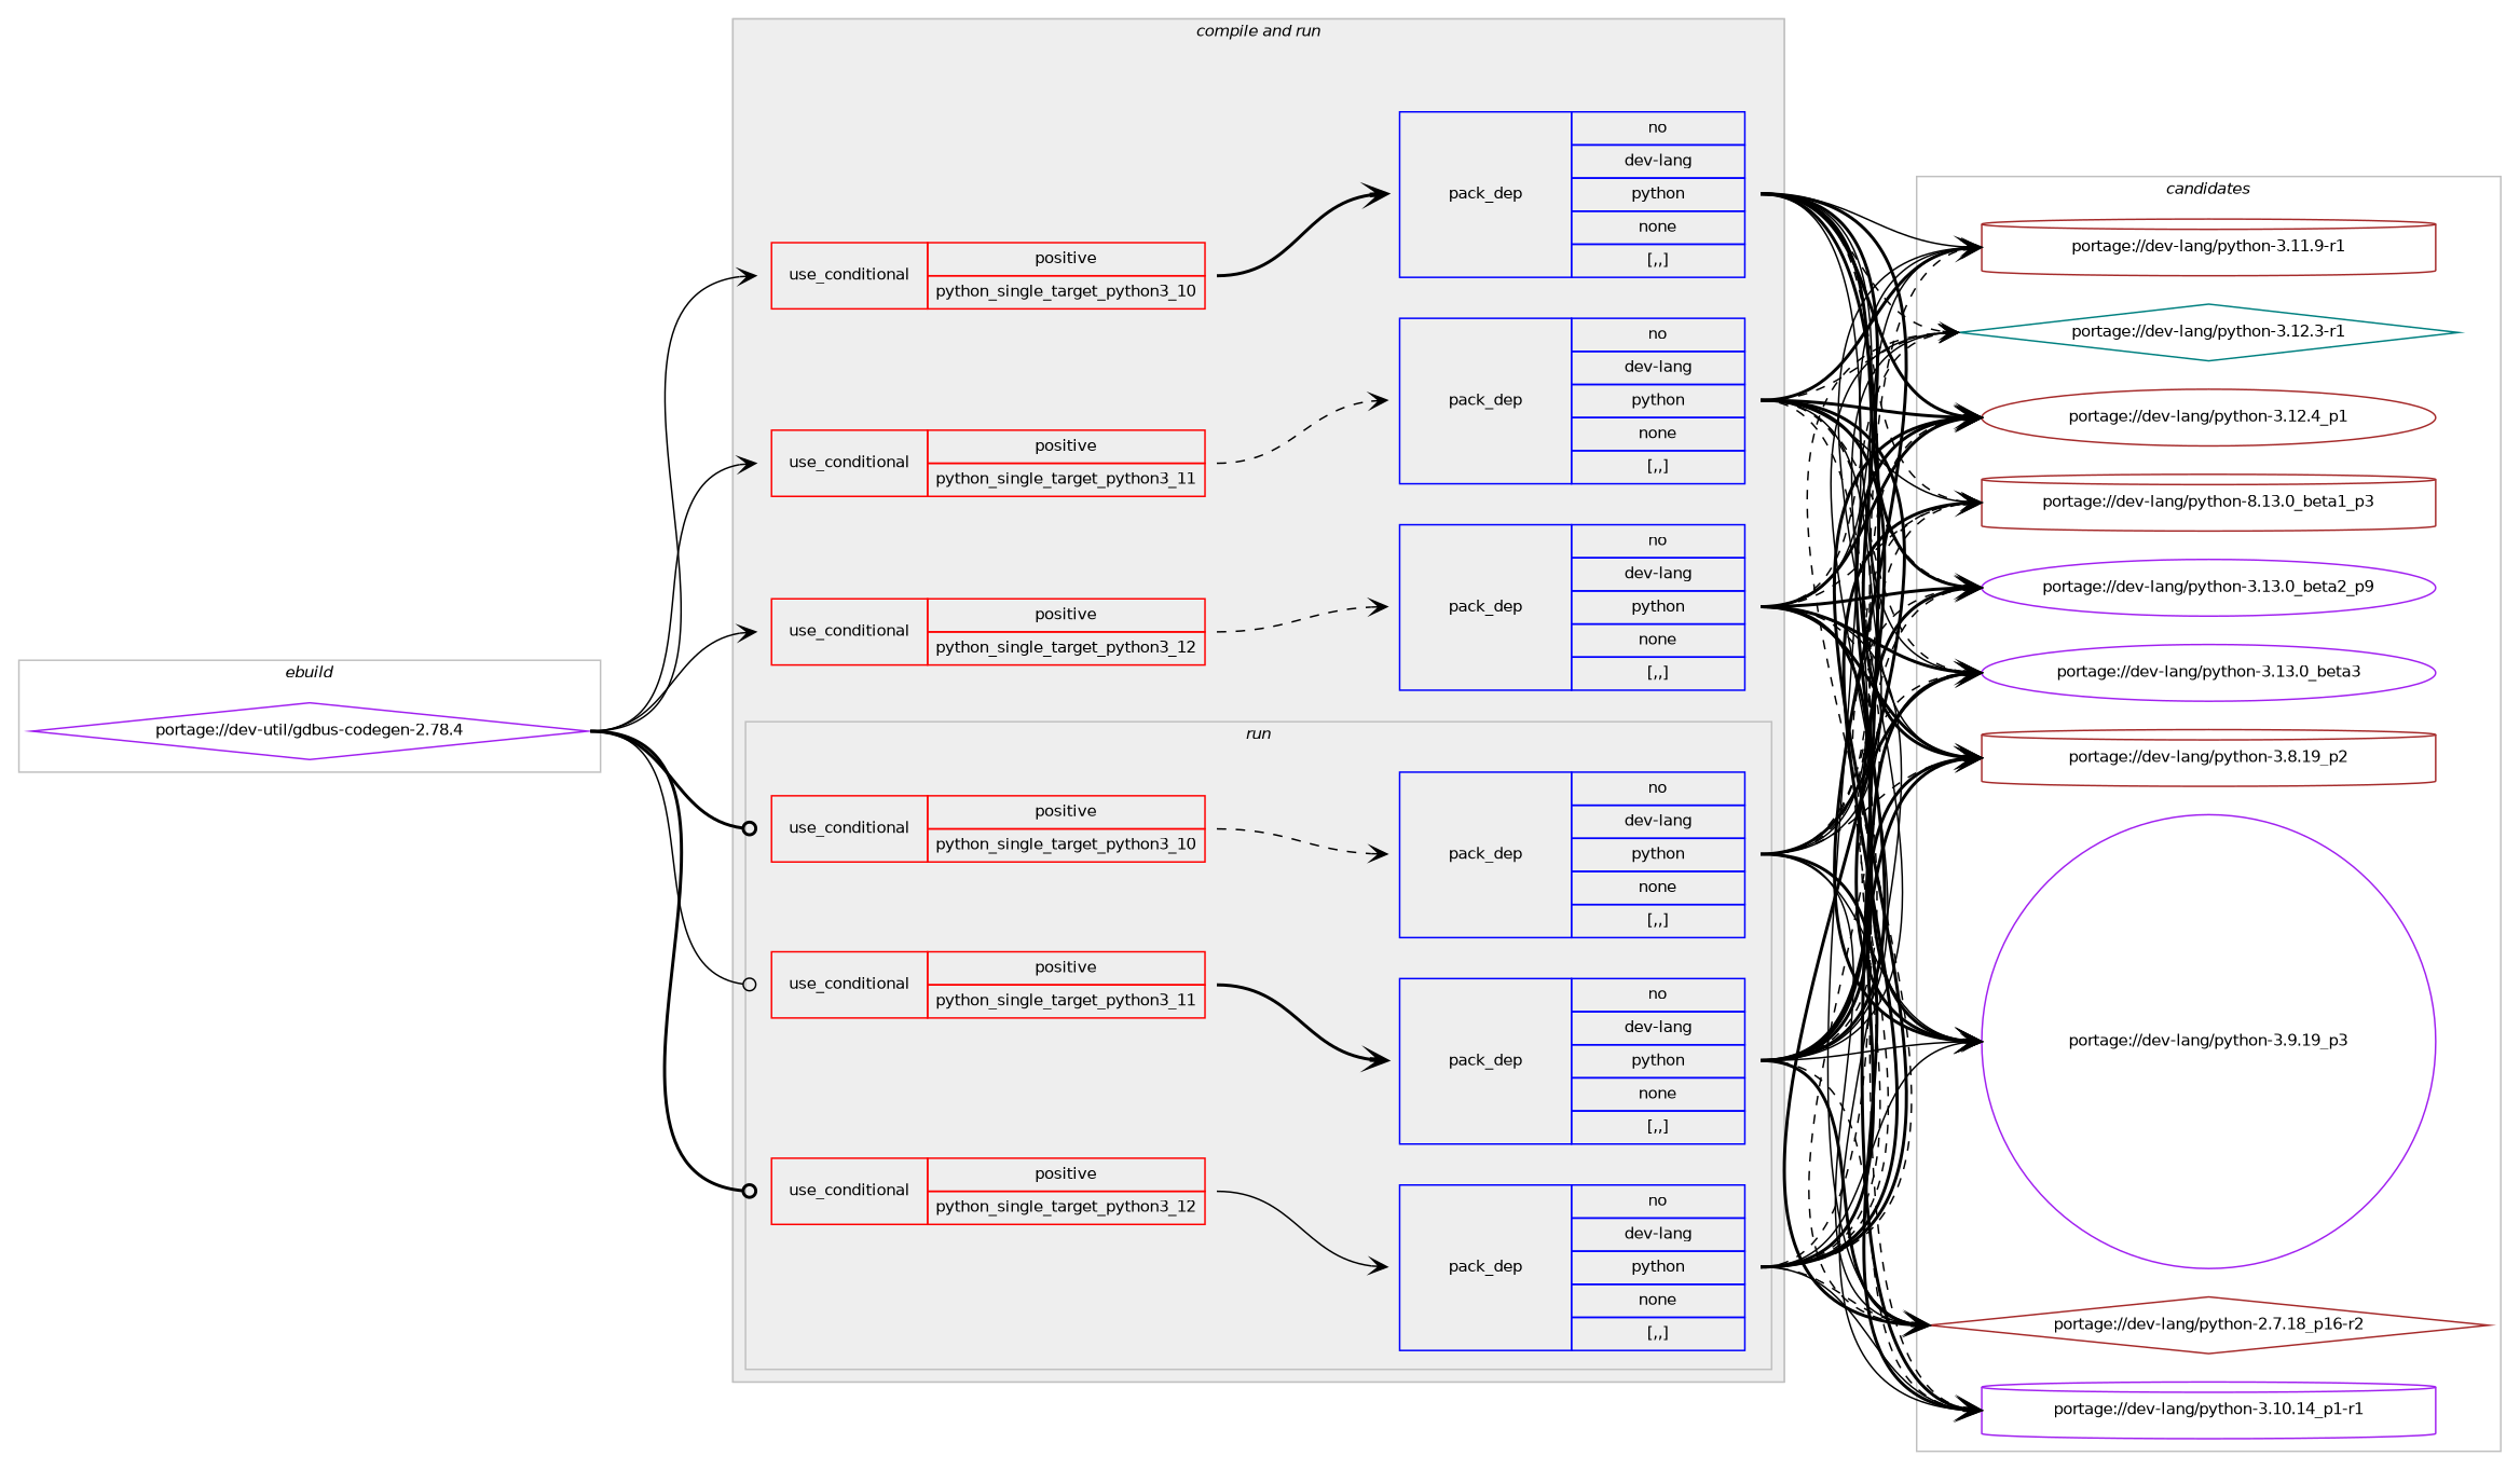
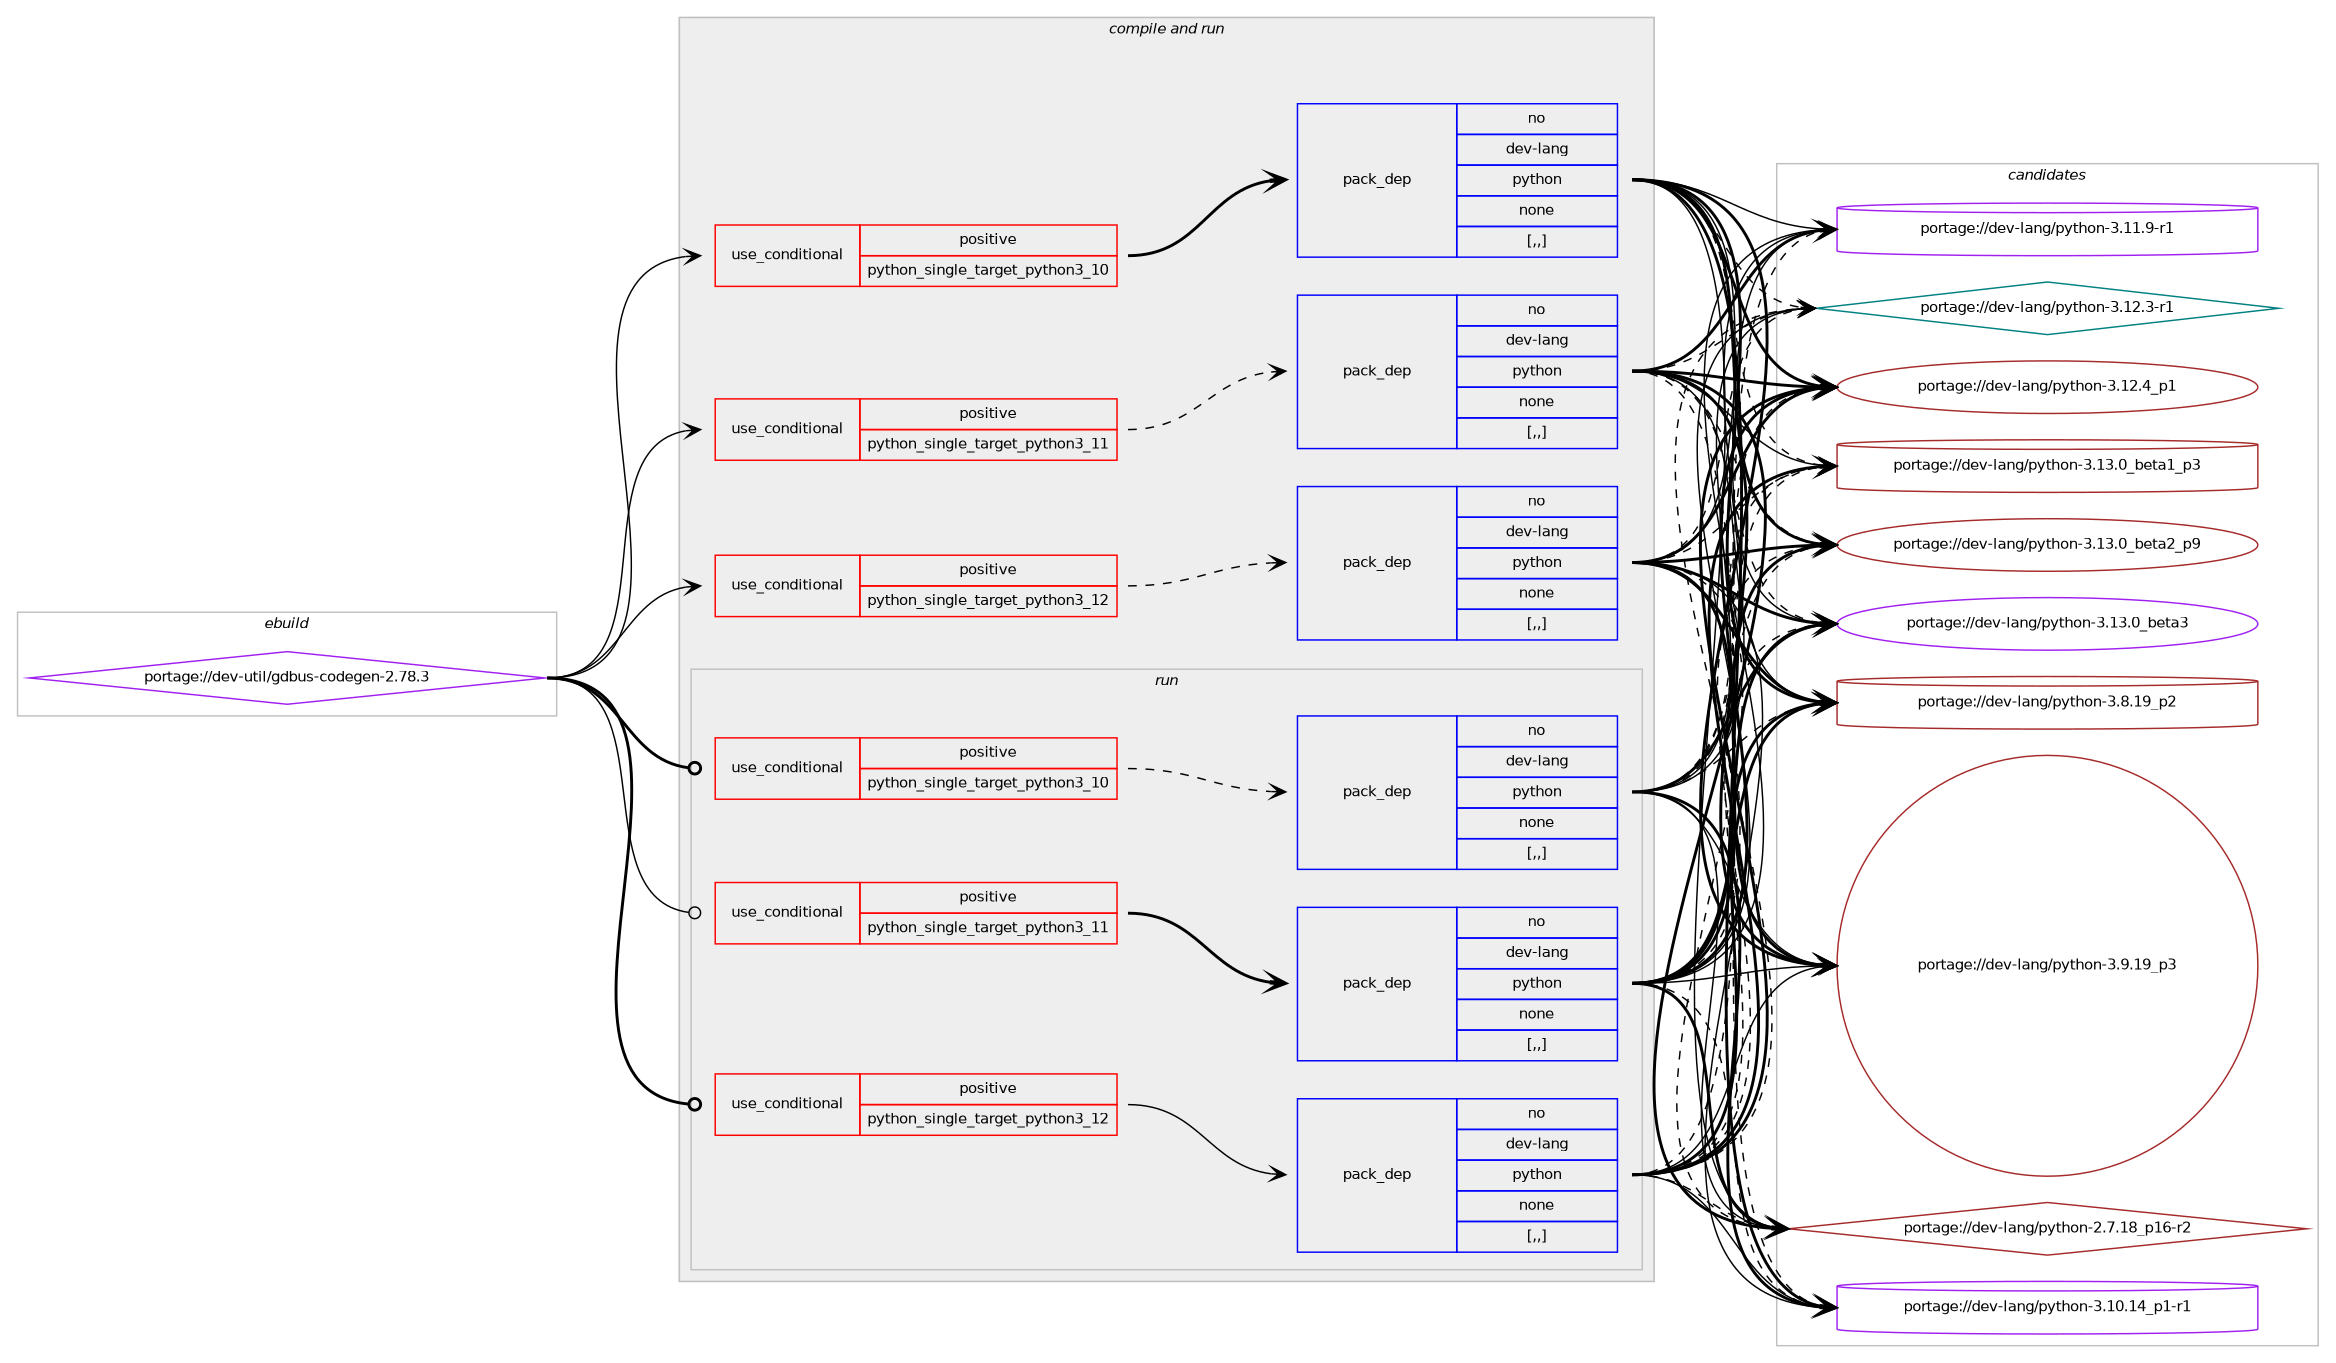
  digraph {
    compound=true
    concentrate=true
    fontname=Helvetica
    fontsize=10
    newrank=true
    rankdir=LR
    ranksep=1.5
    node [color=blue fontname=Helvetica fontsize=10 shape=none]
    edge [arrowhead=vee headport=w style=bold tailport=e weight=100]
-   n1 [color=purple label="portage://dev-util/gdbus-codegen-2.78.4" shape=diamond width=4]
+   n1 [color=purple label="portage://dev-util/gdbus-codegen-2.78.3" shape=diamond width=4]
    n2 [label=<<TABLE BORDER="0" CELLBORDER="1" CELLSPACING="0" CELLPADDING="4" WIDTH="220"><TR><TD ROWSPAN="6" CELLPADDING="30">pack_dep</TD></TR><TR><TD WIDTH="110">no</TD></TR><TR><TD>dev-lang</TD></TR><TR><TD>python</TD></TR><TR><TD>none</TD></TR><TR><TD>[,,]</TD></TR></TABLE>>]
    n3 [color=red label=<<TABLE BORDER="0" CELLBORDER="1" CELLSPACING="0" CELLPADDING="4"><TR><TD ROWSPAN="3" CELLPADDING="10">use_conditional</TD></TR><TR><TD>positive</TD></TR><TR><TD>python_single_target_python3_10</TD></TR></TABLE>>]
    n4 [label=<<TABLE BORDER="0" CELLBORDER="1" CELLSPACING="0" CELLPADDING="4" WIDTH="220"><TR><TD ROWSPAN="6" CELLPADDING="30">pack_dep</TD></TR><TR><TD WIDTH="110">no</TD></TR><TR><TD>dev-lang</TD></TR><TR><TD>python</TD></TR><TR><TD>none</TD></TR><TR><TD>[,,]</TD></TR></TABLE>>]
    n5 [color=red label=<<TABLE BORDER="0" CELLBORDER="1" CELLSPACING="0" CELLPADDING="4"><TR><TD ROWSPAN="3" CELLPADDING="10">use_conditional</TD></TR><TR><TD>positive</TD></TR><TR><TD>python_single_target_python3_11</TD></TR></TABLE>>]
    n6 [label=<<TABLE BORDER="0" CELLBORDER="1" CELLSPACING="0" CELLPADDING="4" WIDTH="220"><TR><TD ROWSPAN="6" CELLPADDING="30">pack_dep</TD></TR><TR><TD WIDTH="110">no</TD></TR><TR><TD>dev-lang</TD></TR><TR><TD>python</TD></TR><TR><TD>none</TD></TR><TR><TD>[,,]</TD></TR></TABLE>>]
    n7 [color=red label=<<TABLE BORDER="0" CELLBORDER="1" CELLSPACING="0" CELLPADDING="4"><TR><TD ROWSPAN="3" CELLPADDING="10">use_conditional</TD></TR><TR><TD>positive</TD></TR><TR><TD>python_single_target_python3_12</TD></TR></TABLE>>]
    n8 [label=<<TABLE BORDER="0" CELLBORDER="1" CELLSPACING="0" CELLPADDING="4" WIDTH="220"><TR><TD ROWSPAN="6" CELLPADDING="30">pack_dep</TD></TR><TR><TD WIDTH="110">no</TD></TR><TR><TD>dev-lang</TD></TR><TR><TD>python</TD></TR><TR><TD>none</TD></TR><TR><TD>[,,]</TD></TR></TABLE>>]
    n9 [color=red label=<<TABLE BORDER="0" CELLBORDER="1" CELLSPACING="0" CELLPADDING="4"><TR><TD ROWSPAN="3" CELLPADDING="10">use_conditional</TD></TR><TR><TD>positive</TD></TR><TR><TD>python_single_target_python3_10</TD></TR></TABLE>>]
    n10 [label=<<TABLE BORDER="0" CELLBORDER="1" CELLSPACING="0" CELLPADDING="4" WIDTH="220"><TR><TD ROWSPAN="6" CELLPADDING="30">pack_dep</TD></TR><TR><TD WIDTH="110">no</TD></TR><TR><TD>dev-lang</TD></TR><TR><TD>python</TD></TR><TR><TD>none</TD></TR><TR><TD>[,,]</TD></TR></TABLE>>]
    n11 [color=red label=<<TABLE BORDER="0" CELLBORDER="1" CELLSPACING="0" CELLPADDING="4"><TR><TD ROWSPAN="3" CELLPADDING="10">use_conditional</TD></TR><TR><TD>positive</TD></TR><TR><TD>python_single_target_python3_11</TD></TR></TABLE>>]
    n12 [label=<<TABLE BORDER="0" CELLBORDER="1" CELLSPACING="0" CELLPADDING="4" WIDTH="220"><TR><TD ROWSPAN="6" CELLPADDING="30">pack_dep</TD></TR><TR><TD WIDTH="110">no</TD></TR><TR><TD>dev-lang</TD></TR><TR><TD>python</TD></TR><TR><TD>none</TD></TR><TR><TD>[,,]</TD></TR></TABLE>>]
    n13 [color=red label=<<TABLE BORDER="0" CELLBORDER="1" CELLSPACING="0" CELLPADDING="4"><TR><TD ROWSPAN="3" CELLPADDING="10">use_conditional</TD></TR><TR><TD>positive</TD></TR><TR><TD>python_single_target_python3_12</TD></TR></TABLE>>]
    n14 [color=brown label="portage://dev-lang/python-2.7.18_p16-r2" shape=diamond width=4]
    n15 [color=purple label="portage://dev-lang/python-3.10.14_p1-r1" shape=cylinder width=4]
-   n16 [color=brown label="portage://dev-lang/python-3.11.9-r1" shape=cylinder width=4]
+   n16 [color=purple label="portage://dev-lang/python-3.11.9-r1" shape=cylinder width=4]
    n17 [color=teal label="portage://dev-lang/python-3.12.3-r1" shape=diamond width=4]
    n18 [color=brown label="portage://dev-lang/python-3.12.4_p1" shape=ellipse width=4]
-   n19 [color=brown label="portage://dev-lang/python-8.13.0_beta1_p3" shape=cylinder width=4]
-   n20 [color=purple label="portage://dev-lang/python-3.13.0_beta2_p9" shape=ellipse width=4]
+   n19 [color=brown label="portage://dev-lang/python-3.13.0_beta1_p3" shape=cylinder width=4]
+   n20 [color=brown label="portage://dev-lang/python-3.13.0_beta2_p9" shape=ellipse width=4]
    n21 [color=purple label="portage://dev-lang/python-3.13.0_beta3" shape=ellipse width=4]
    n22 [color=brown label="portage://dev-lang/python-3.8.19_p2" shape=cylinder width=4]
-   n23 [color=purple label="portage://dev-lang/python-3.9.19_p3" shape=circle width=4]
+   n23 [color=brown label="portage://dev-lang/python-3.9.19_p3" shape=circle width=4]
    subgraph cluster_1 {
      color=gray
      label=<<i>ebuild</i>>
      rank=same
      n1
    }
    subgraph cluster_2 {
      color=gray
      label=<<i>dependencies</i>>
      subgraph cluster_3 {
        color=gray
        fillcolor="#eeeeee"
        label=<<i>compile</i>>
        style=filled
        subgraph sub_4 {
          color=gray
          fillcolor="#eeeeee"
          label=<<i>compile</i>>
          style=filled
          n3
          subgraph sub_5 {
            color=gray
            fillcolor="#eeeeee"
            label=<<i>compile</i>>
            style=filled
            n2
          }
        }
        subgraph sub_6 {
          color=gray
          fillcolor="#eeeeee"
          label=<<i>compile</i>>
          style=filled
          n5
          subgraph sub_7 {
            color=gray
            fillcolor="#eeeeee"
            label=<<i>compile</i>>
            style=filled
            n4
          }
        }
        subgraph sub_8 {
          color=gray
          fillcolor="#eeeeee"
          label=<<i>compile</i>>
          style=filled
          n7
          subgraph sub_9 {
            color=gray
            fillcolor="#eeeeee"
            label=<<i>compile</i>>
            style=filled
            n6
          }
        }
      }
      subgraph cluster_10 {
        color=gray
        fillcolor="#eeeeee"
        label=<<i>compile and run</i>>
        style=filled
      }
      subgraph cluster_11 {
        color=gray
        fillcolor="#eeeeee"
        label=<<i>run</i>>
        style=filled
        subgraph sub_12 {
          color=gray
          fillcolor="#eeeeee"
          label=<<i>run</i>>
          style=filled
          n9
          subgraph sub_13 {
            color=gray
            fillcolor="#eeeeee"
            label=<<i>run</i>>
            style=filled
            n8
          }
        }
        subgraph sub_14 {
          color=gray
          fillcolor="#eeeeee"
          label=<<i>run</i>>
          style=filled
          n11
          subgraph sub_15 {
            color=gray
            fillcolor="#eeeeee"
            label=<<i>run</i>>
            style=filled
            n10
          }
        }
        subgraph sub_16 {
          color=gray
          fillcolor="#eeeeee"
          label=<<i>run</i>>
          style=filled
          n13
          subgraph sub_17 {
            color=gray
            fillcolor="#eeeeee"
            label=<<i>run</i>>
            style=filled
            n12
          }
        }
      }
    }
    subgraph cluster_18 {
      color=gray
      label=<<i>candidates</i>>
      rank=same
      subgraph sub_19 {
        color=black
        label=<<i>candidates</i>>
        nodesep=1
        rank=same
        n14
        n15
        n16
        n17
        n18
        n19
        n20
        n21
        n22
        n23
      }
      subgraph sub_20 {
        color=black
        label=<<i>candidates</i>>
        nodesep=1
        rank=same
        n14
        n15
        n16
        n17
        n18
        n19
        n20
        n21
        n22
        n23
      }
      subgraph sub_21 {
        color=black
        label=<<i>candidates</i>>
        nodesep=1
        rank=same
        n14
        n15
        n16
        n17
        n18
        n19
        n20
        n21
        n22
        n23
      }
      subgraph sub_22 {
        color=black
        label=<<i>candidates</i>>
        nodesep=1
        rank=same
        n14
        n15
        n16
        n17
        n18
        n19
        n20
        n21
        n22
        n23
      }
      subgraph sub_23 {
        color=black
        label=<<i>candidates</i>>
        nodesep=1
        rank=same
        n14
        n15
        n16
        n17
        n18
        n19
        n20
        n21
        n22
        n23
      }
      subgraph sub_24 {
        color=black
        label=<<i>candidates</i>>
        nodesep=1
        rank=same
        n14
        n15
        n16
        n17
        n18
        n19
        n20
        n21
        n22
        n23
      }
    }
    n1 -> n3 [style=solid weight=20]
    n1 -> n5 [style=solid weight=20]
    n1 -> n7 [style=solid weight=20]
    n1 -> n9 [arrowhead=odot weight=20]
    n1 -> n11 [arrowhead=odot style=solid weight=20]
    n1 -> n13 [arrowhead=odot weight=20]
    n2 -> n14 [style=solid]
    n2 -> n15
    n2 -> n16 [style=solid]
    n2 -> n17 [style=dashed]
    n2 -> n18
    n2 -> n19 [style=dashed]
    n2 -> n20
    n2 -> n21 [style=solid]
    n2 -> n22
    n2 -> n23
    n3 -> n2 [weight=20]
    n4 -> n14
    n4 -> n15 [style=dashed]
    n4 -> n16
    n4 -> n17 [style=dashed]
    n4 -> n18
    n4 -> n19 [style=solid]
    n4 -> n20 [style=dashed]
    n4 -> n21 [style=dashed]
    n4 -> n22 [style=solid]
    n4 -> n23
    n5 -> n4 [style=dashed weight=20]
    n6 -> n14 [style=dashed]
    n6 -> n15 [style=solid]
    n6 -> n16 [style=solid]
    n6 -> n17 [style=dashed]
    n6 -> n18
    n6 -> n19 [style=dashed]
    n6 -> n20
    n6 -> n21
    n6 -> n22
    n6 -> n23
    n7 -> n6 [style=dashed weight=20]
    n8 -> n14 [style=solid]
    n8 -> n15
    n8 -> n16 [style=solid]
    n8 -> n17 [style=solid]
    n8 -> n18 [style=dashed]
    n8 -> n19 [style=dashed]
    n8 -> n20 [style=dashed]
    n8 -> n21
    n8 -> n22 [style=dashed]
    n8 -> n23 [style=solid]
    n9 -> n8 [style=dashed weight=20]
    n10 -> n14
    n10 -> n15 [style=dashed]
    n10 -> n16 [style=solid]
    n10 -> n17 [style=solid]
    n10 -> n18
    n10 -> n19 [style=dashed]
    n10 -> n20
    n10 -> n21
    n10 -> n22
    n10 -> n23 [style=solid]
    n11 -> n10 [weight=20]
    n12 -> n14 [style=dashed]
    n12 -> n15 [style=solid]
    n12 -> n16 [style=dashed]
    n12 -> n17 [style=dashed]
    n12 -> n18
    n12 -> n19
    n12 -> n20 [style=dashed]
    n12 -> n21 [style=dashed]
    n12 -> n22
    n12 -> n23 [style=solid]
    n13 -> n12 [style=solid weight=20]
  }
